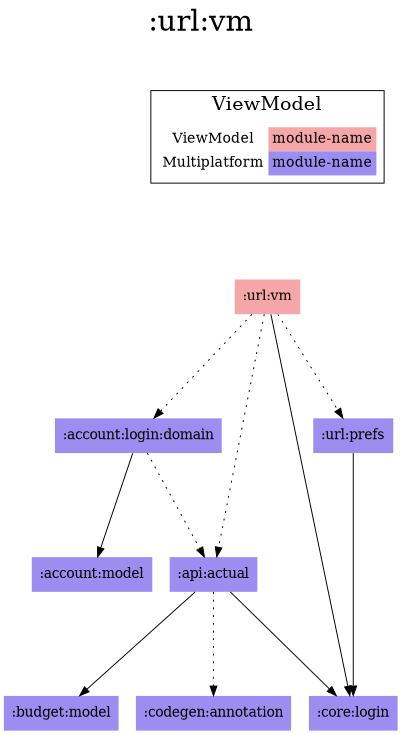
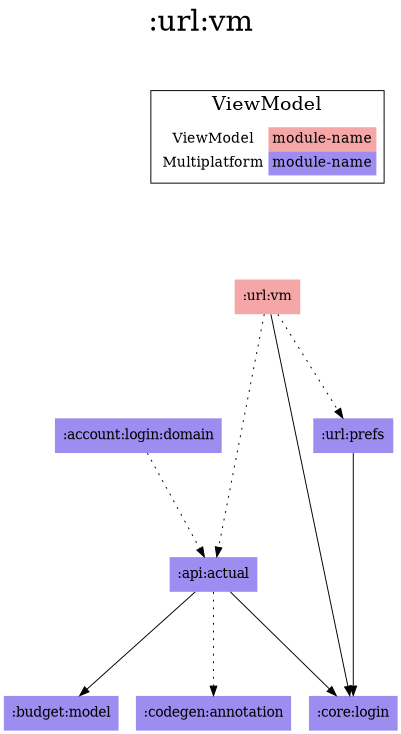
  digraph {
    fontsize=30
    label=":url:vm"
    labelloc=t
    rankdir=TB
    ranksep=1.5
    node [fillcolor="#9D8DF1" shape=none style=filled]
    edge [dir=forward]
    n1 [fillcolor="#FFFFFF" fontsize=15 label=< <TABLE BORDER="0" CELLBORDER="0" CELLSPACING="0" CELLPADDING="4"> <TR><TD>ViewModel</TD><TD BGCOLOR="#F5A6A6">module-name</TD></TR> <TR><TD>Multiplatform</TD><TD BGCOLOR="#9D8DF1">module-name</TD></TR> </TABLE> > margin=0]
    ":url:vm" [fillcolor="#F5A6A6"]
    ":account:login:domain"
-   ":account:model"
    ":api:actual"
    ":budget:model"
    ":codegen:annotation"
    n8 [label=":core:login"]
    ":url:prefs"
    subgraph sub_1 {
      rank=same
    }
    subgraph cluster_2 {
      fontsize=20
      label=ViewModel
      n1
    }
    n1 -> ":url:vm" [style=invis]
-   ":url:vm" -> ":account:login:domain" [style=dotted]
    ":url:vm" -> ":api:actual" [style=dotted]
    ":url:vm" -> n8
    ":url:vm" -> ":url:prefs" [style=dotted]
-   ":account:login:domain" -> ":account:model"
    ":account:login:domain" -> ":api:actual" [style=dotted]
    ":api:actual" -> ":budget:model"
    ":api:actual" -> ":codegen:annotation" [style=dotted]
    ":api:actual" -> n8
    ":url:prefs" -> n8
  }
